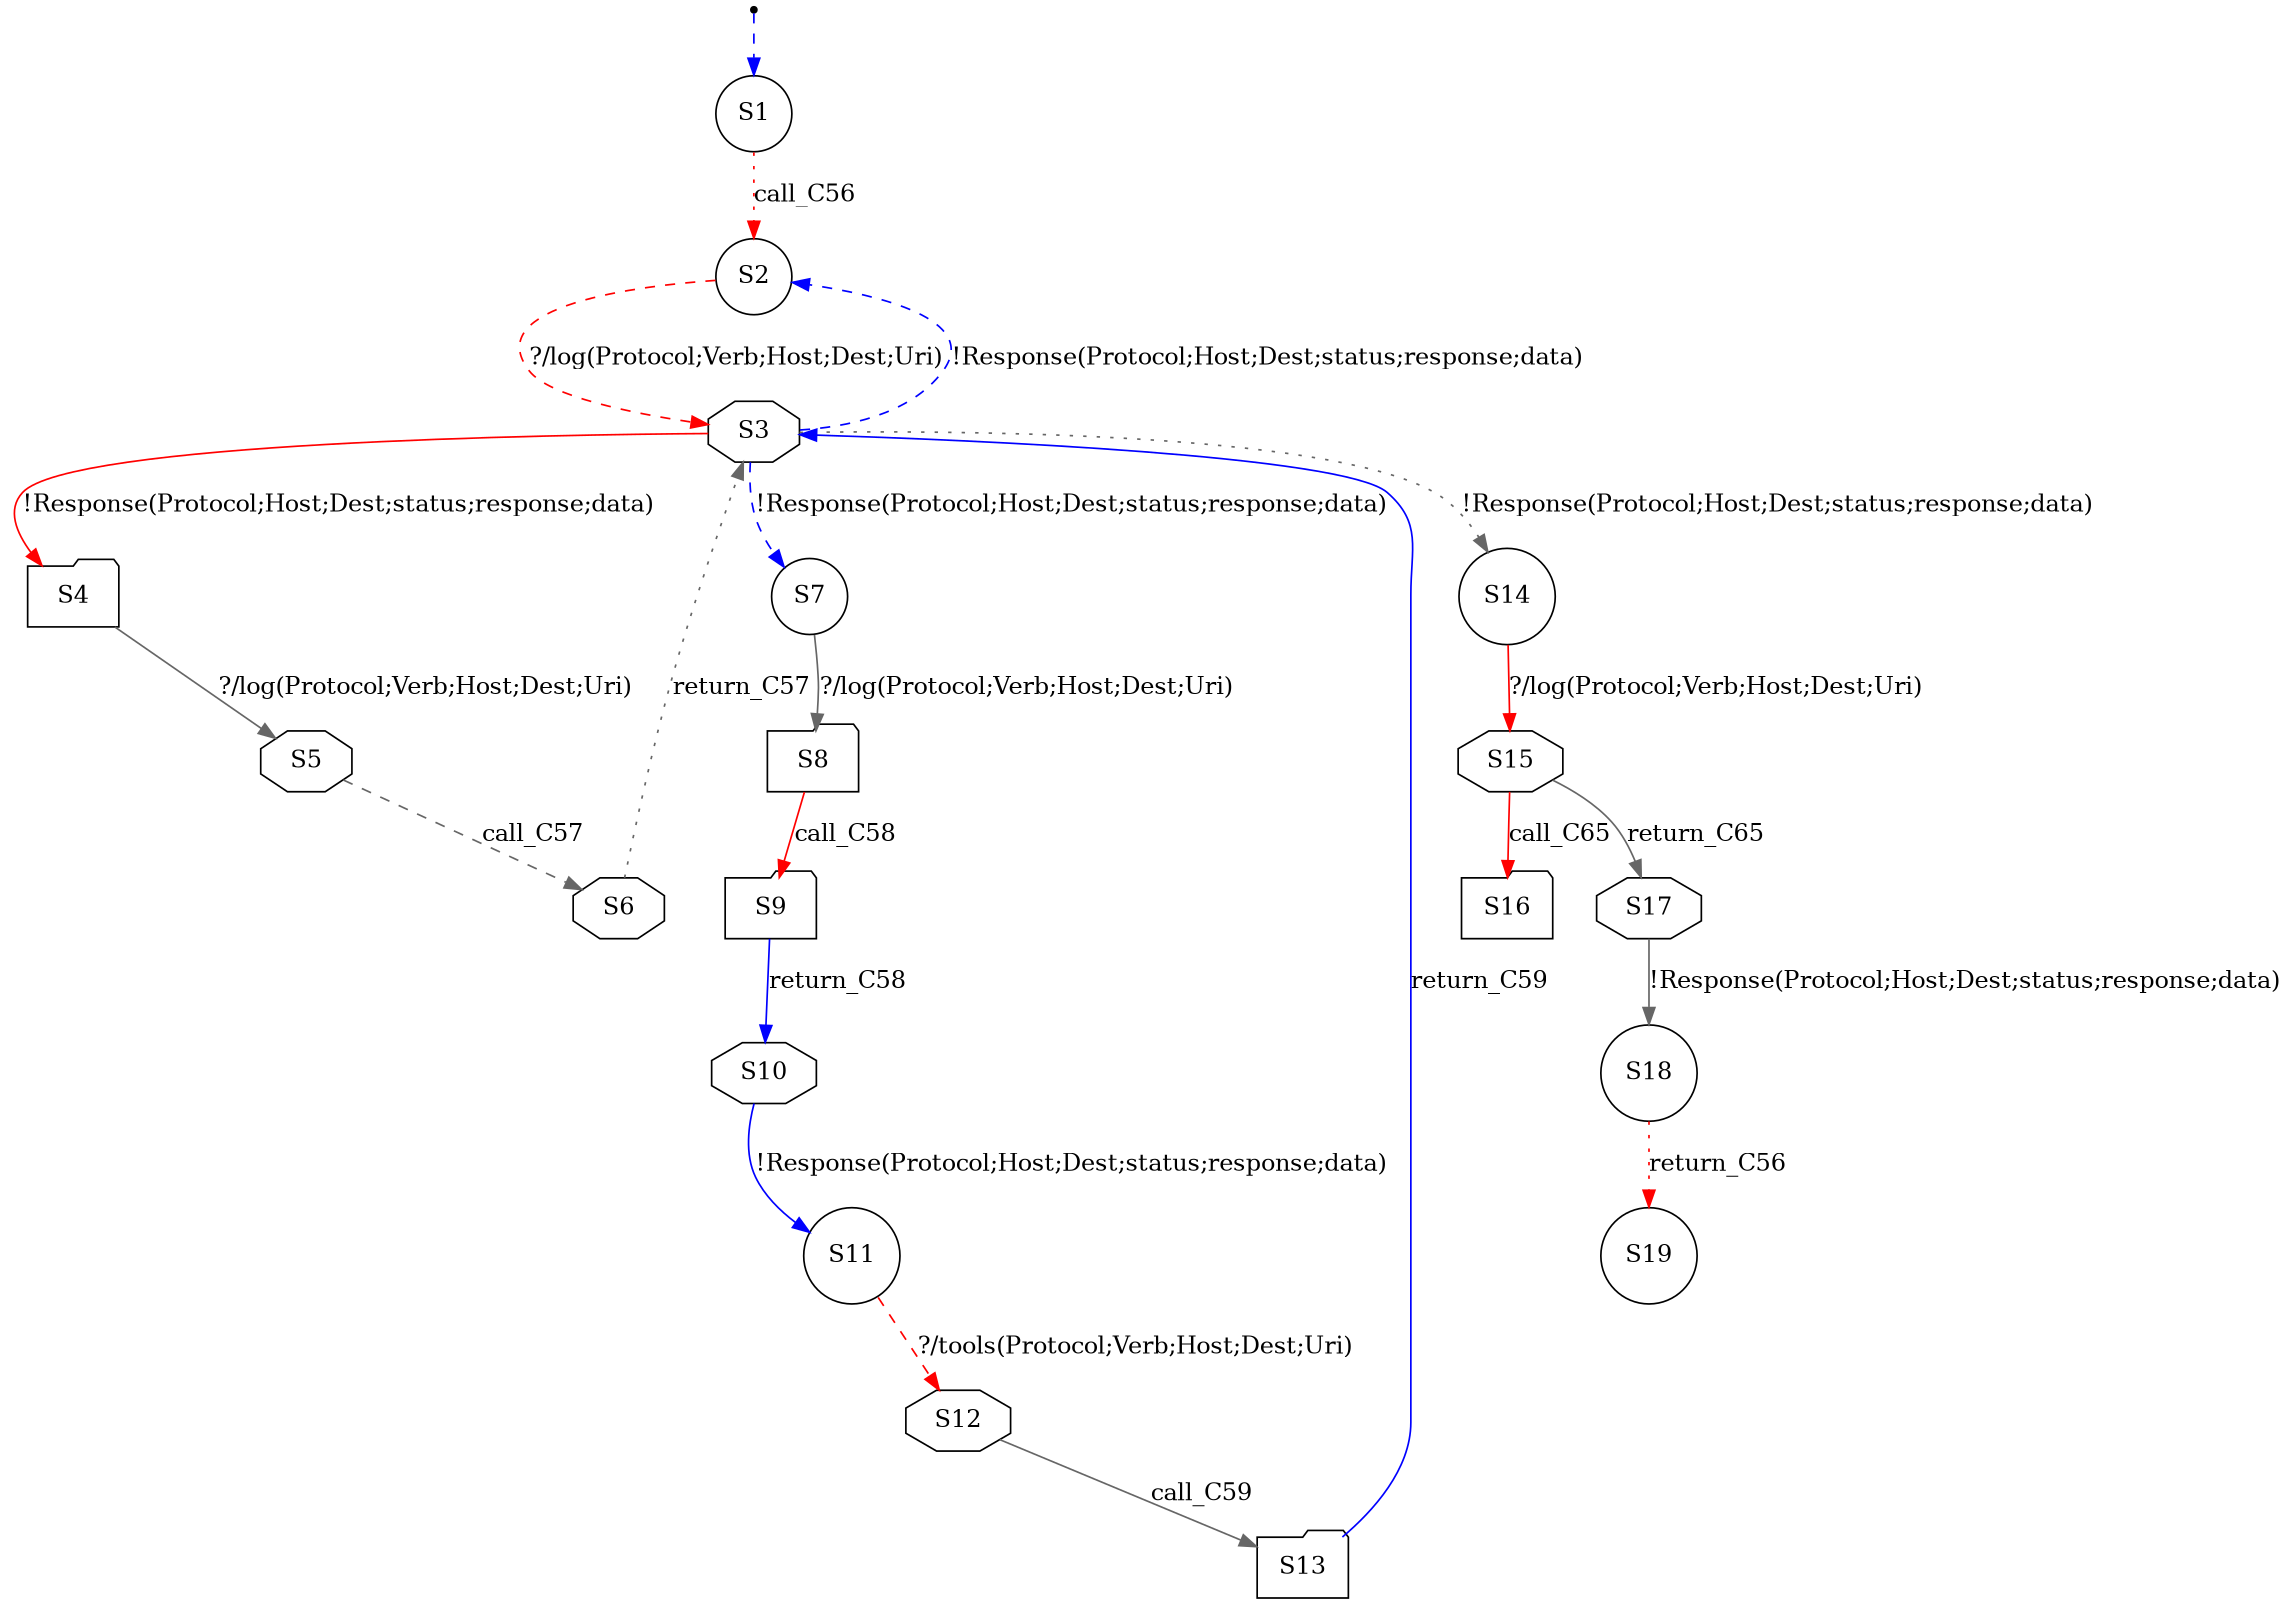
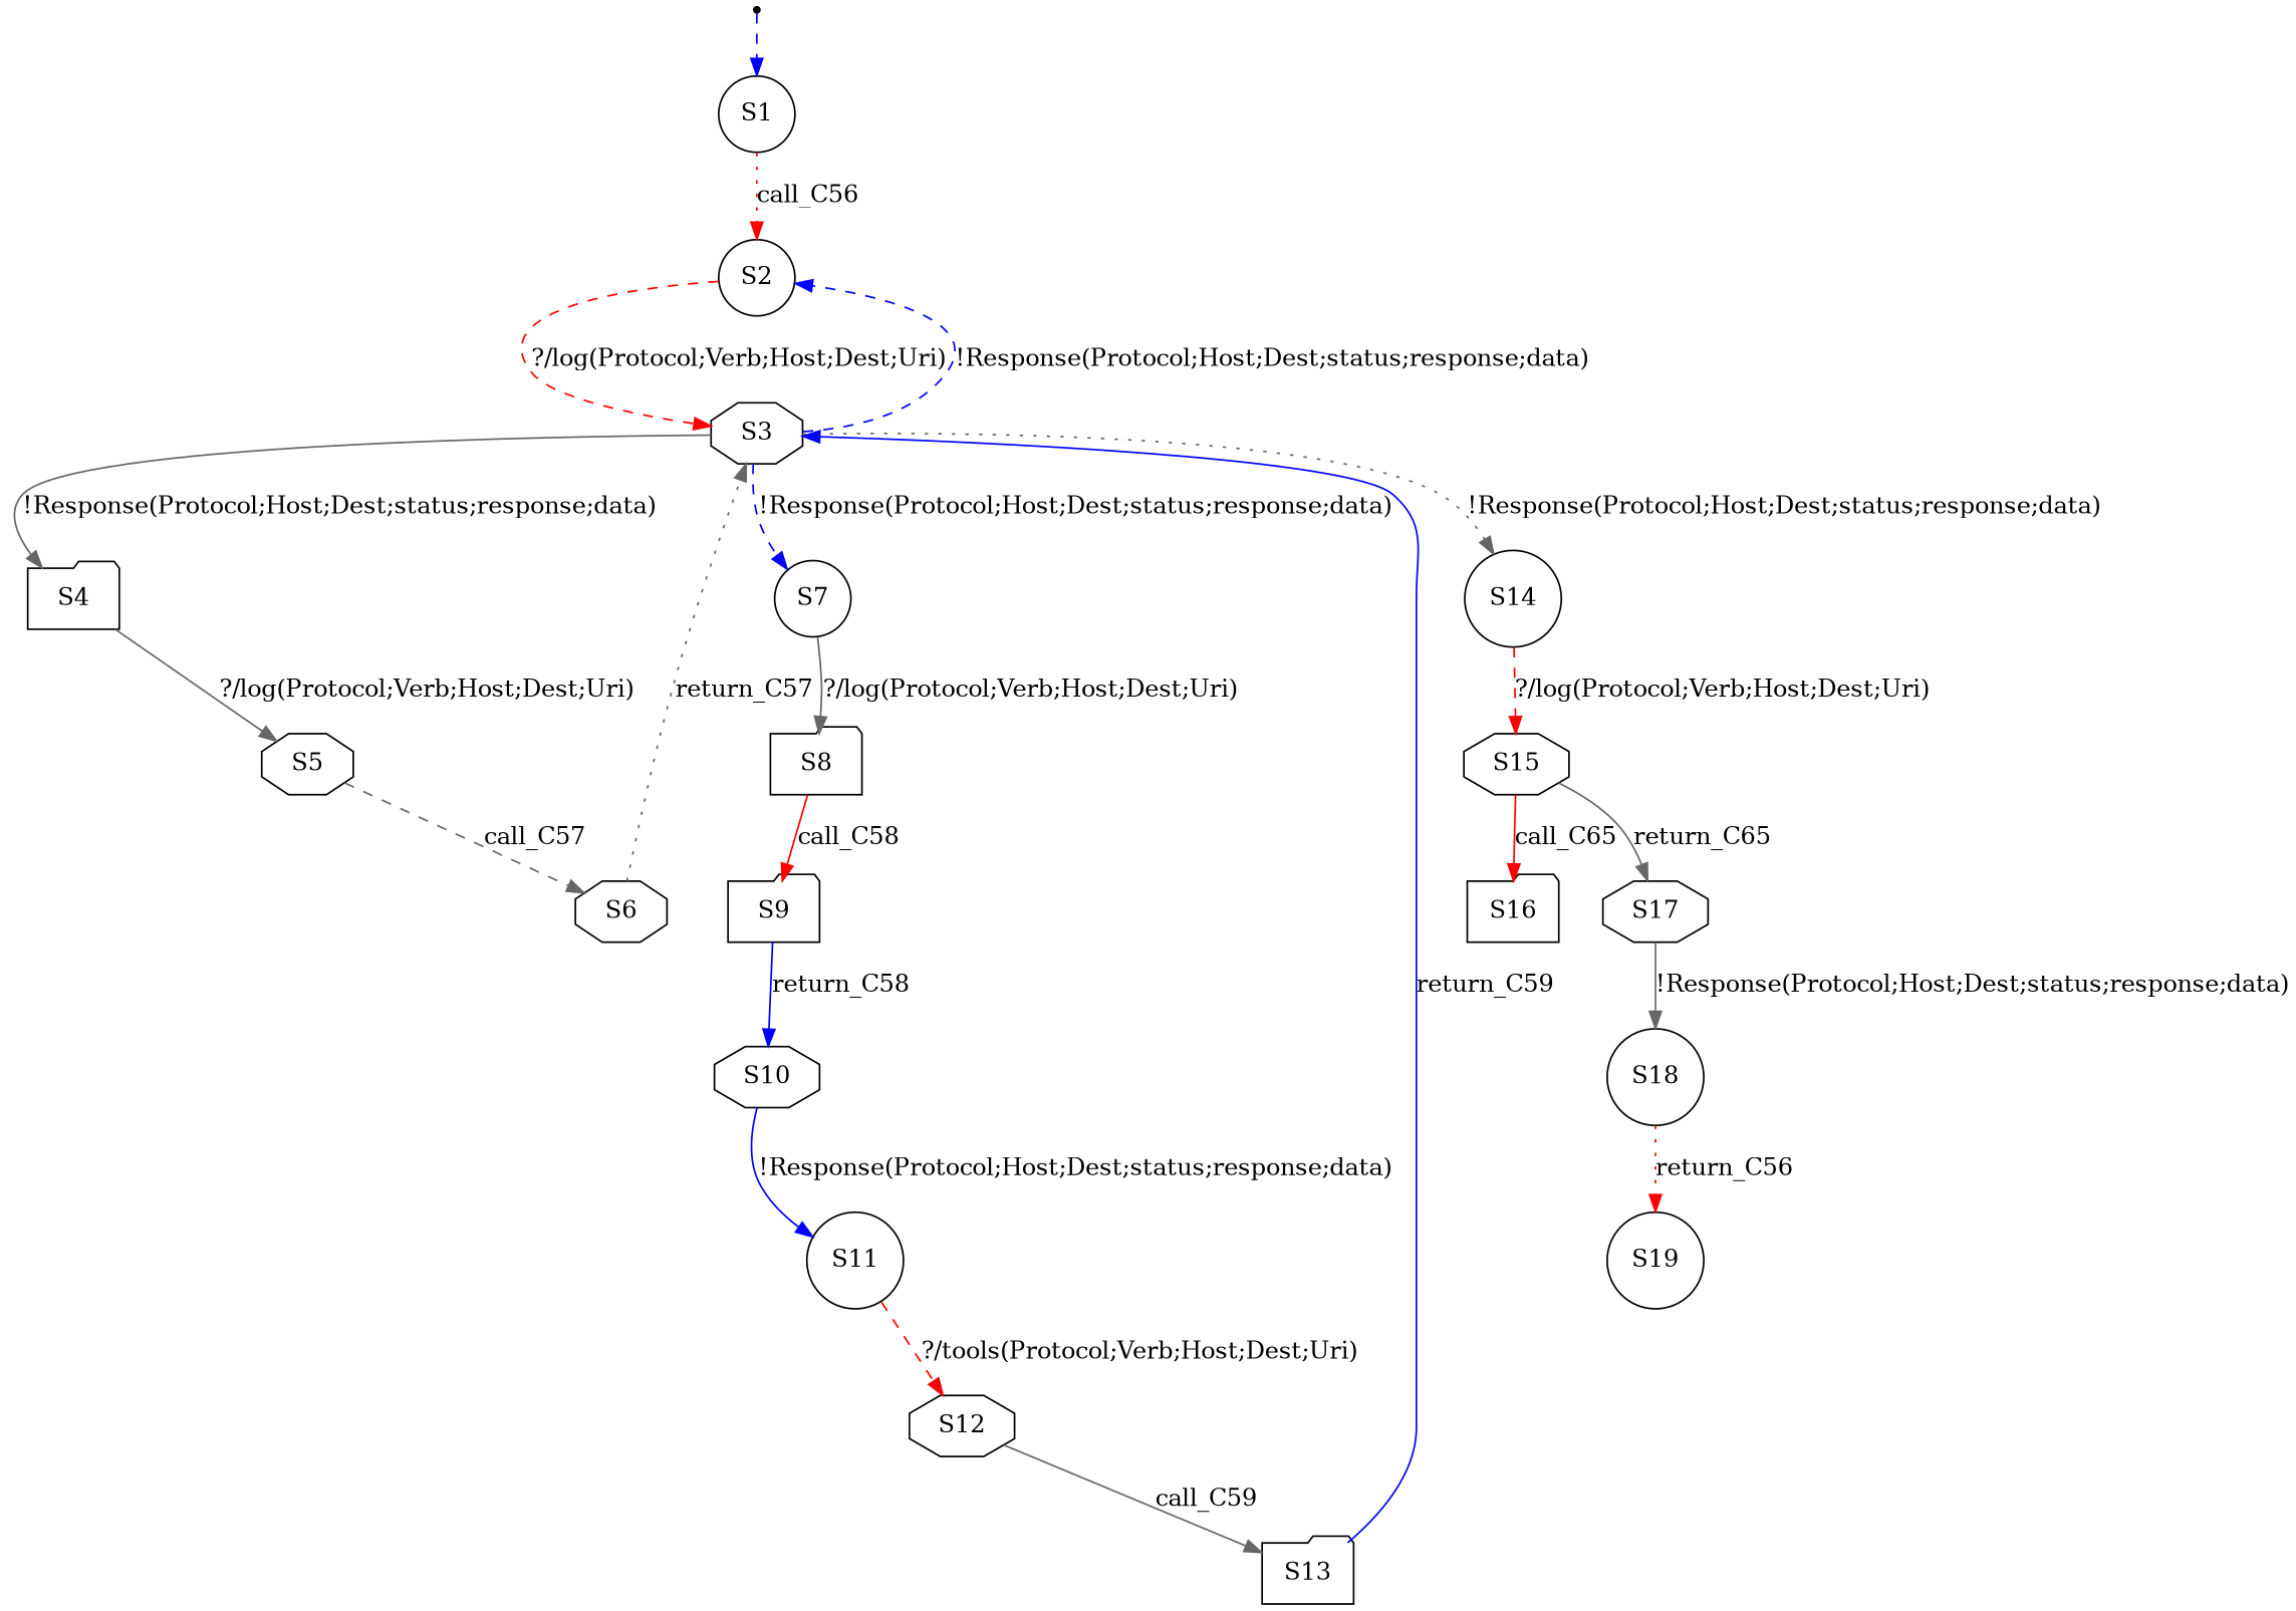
  digraph {
    node [shape=circle]
    edge [color=red style=solid]
    S00 [shape=point]
    n2 [label=S1]
    n3 [label=S2]
    n4 [label=S3 shape=octagon]
    n5 [label=S4 shape=folder]
    n6 [label=S7]
    n7 [label=S14]
    n8 [label=S5 shape=octagon]
    n9 [label=S8 shape=folder]
    n10 [label=S15 shape=octagon]
    n11 [label=S6 shape=octagon]
    n12 [label=S9 shape=folder]
    n13 [label=S10 shape=octagon]
    n14 [label=S11]
    n15 [label=S12 shape=octagon]
    n16 [label=S13 shape=folder]
    n17 [label=S16 shape=folder]
    n18 [label=S17 shape=octagon]
    n19 [label=S18]
    n20 [label=S19]
    S00 -> n2 [color=blue style=dashed]
    n2 -> n3 [label=call_C56 style=dotted]
    n3 -> n4 [label="?/log(Protocol;Verb;Host;Dest;Uri)" style=dashed]
    n4 -> n3 [color=blue label="!Response(Protocol;Host;Dest;status;response;data)" style=dashed]
-   n4 -> n5 [label="!Response(Protocol;Host;Dest;status;response;data)"]
+   n4 -> n5 [color=gray40 label="!Response(Protocol;Host;Dest;status;response;data)"]
    n4 -> n6 [color=blue label="!Response(Protocol;Host;Dest;status;response;data)" style=dashed]
    n4 -> n7 [color=gray40 label="!Response(Protocol;Host;Dest;status;response;data)" style=dotted]
    n5 -> n8 [color=gray40 label="?/log(Protocol;Verb;Host;Dest;Uri)"]
    n6 -> n9 [color=gray40 label="?/log(Protocol;Verb;Host;Dest;Uri)"]
-   n7 -> n10 [label="?/log(Protocol;Verb;Host;Dest;Uri)"]
+   n7 -> n10 [label="?/log(Protocol;Verb;Host;Dest;Uri)" style=dashed]
    n8 -> n11 [color=gray40 label=call_C57 style=dashed]
    n9 -> n12 [label=call_C58]
    n10 -> n17 [label=call_C65]
    n10 -> n18 [color=gray40 label=return_C65]
    n11 -> n4 [color=gray40 label=return_C57 style=dotted]
    n12 -> n13 [color=blue label=return_C58]
    n13 -> n14 [color=blue label="!Response(Protocol;Host;Dest;status;response;data)"]
    n14 -> n15 [label="?/tools(Protocol;Verb;Host;Dest;Uri)" style=dashed]
    n15 -> n16 [color=gray40 label=call_C59]
    n16 -> n4 [color=blue label=return_C59]
    n18 -> n19 [color=gray40 label="!Response(Protocol;Host;Dest;status;response;data)"]
    n19 -> n20 [label=return_C56 style=dotted]
  }
